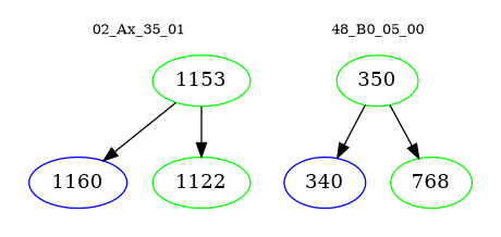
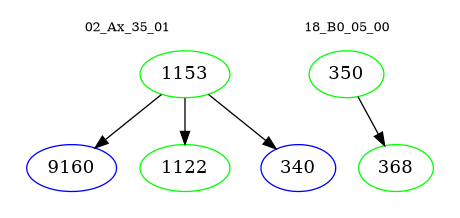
  digraph {
    fontname="DejaVu Serif"
    node [color=green fontname="DejaVu Serif"]
    edge [color=black fontname="DejaVu Serif"]
    n1 [label=1153]
-   n2 [color=blue label=1160]
+   n2 [color=blue label=9160]
    n3 [label=1122]
    n4 [label=350]
    n5 [color=blue label=340]
-   n6 [label=768]
+   n6 [label=368]
    subgraph cluster_1 {
      color=white
      fontsize=10
      label="02_Ax_35_01"
      n1
      n2
      n3
    }
    subgraph cluster_2 {
      color=white
      fontsize=10
-     label="48_B0_05_00"
+     label="18_B0_05_00"
      n4
      n5
      n6
    }
    n1 -> n2
    n1 -> n3
-   n4 -> n5
+   n1 -> n5
    n4 -> n6
  }
